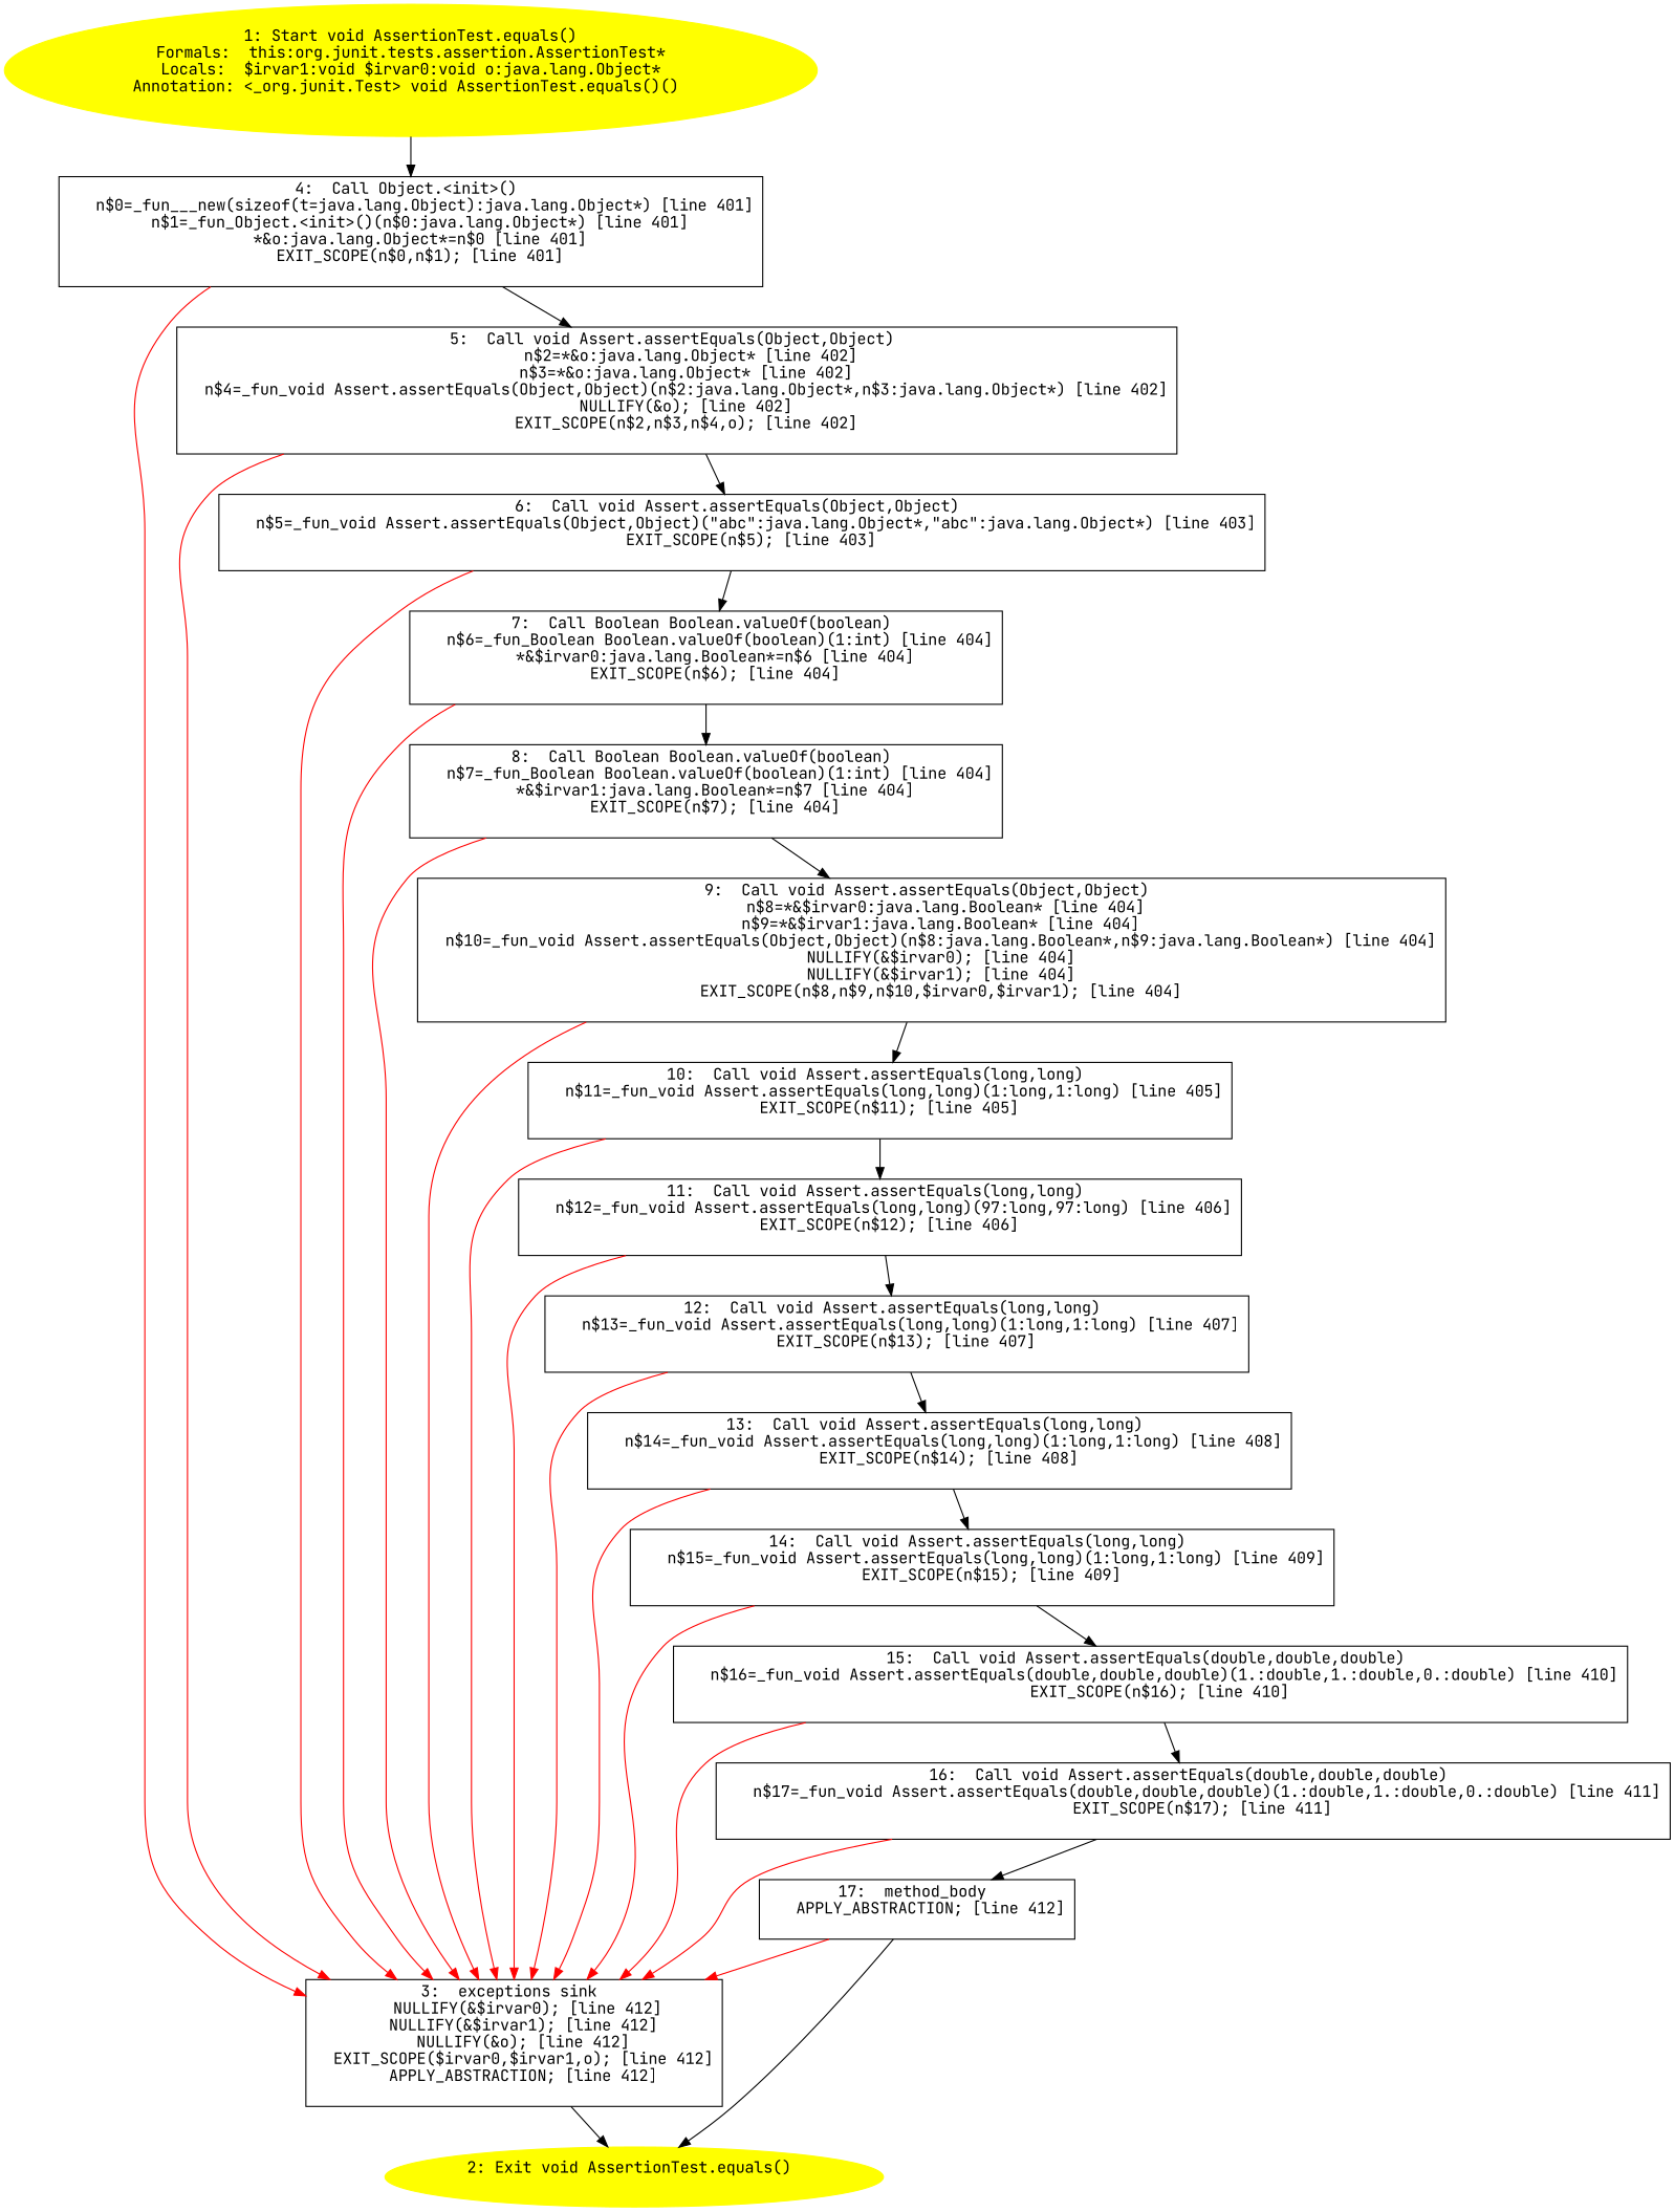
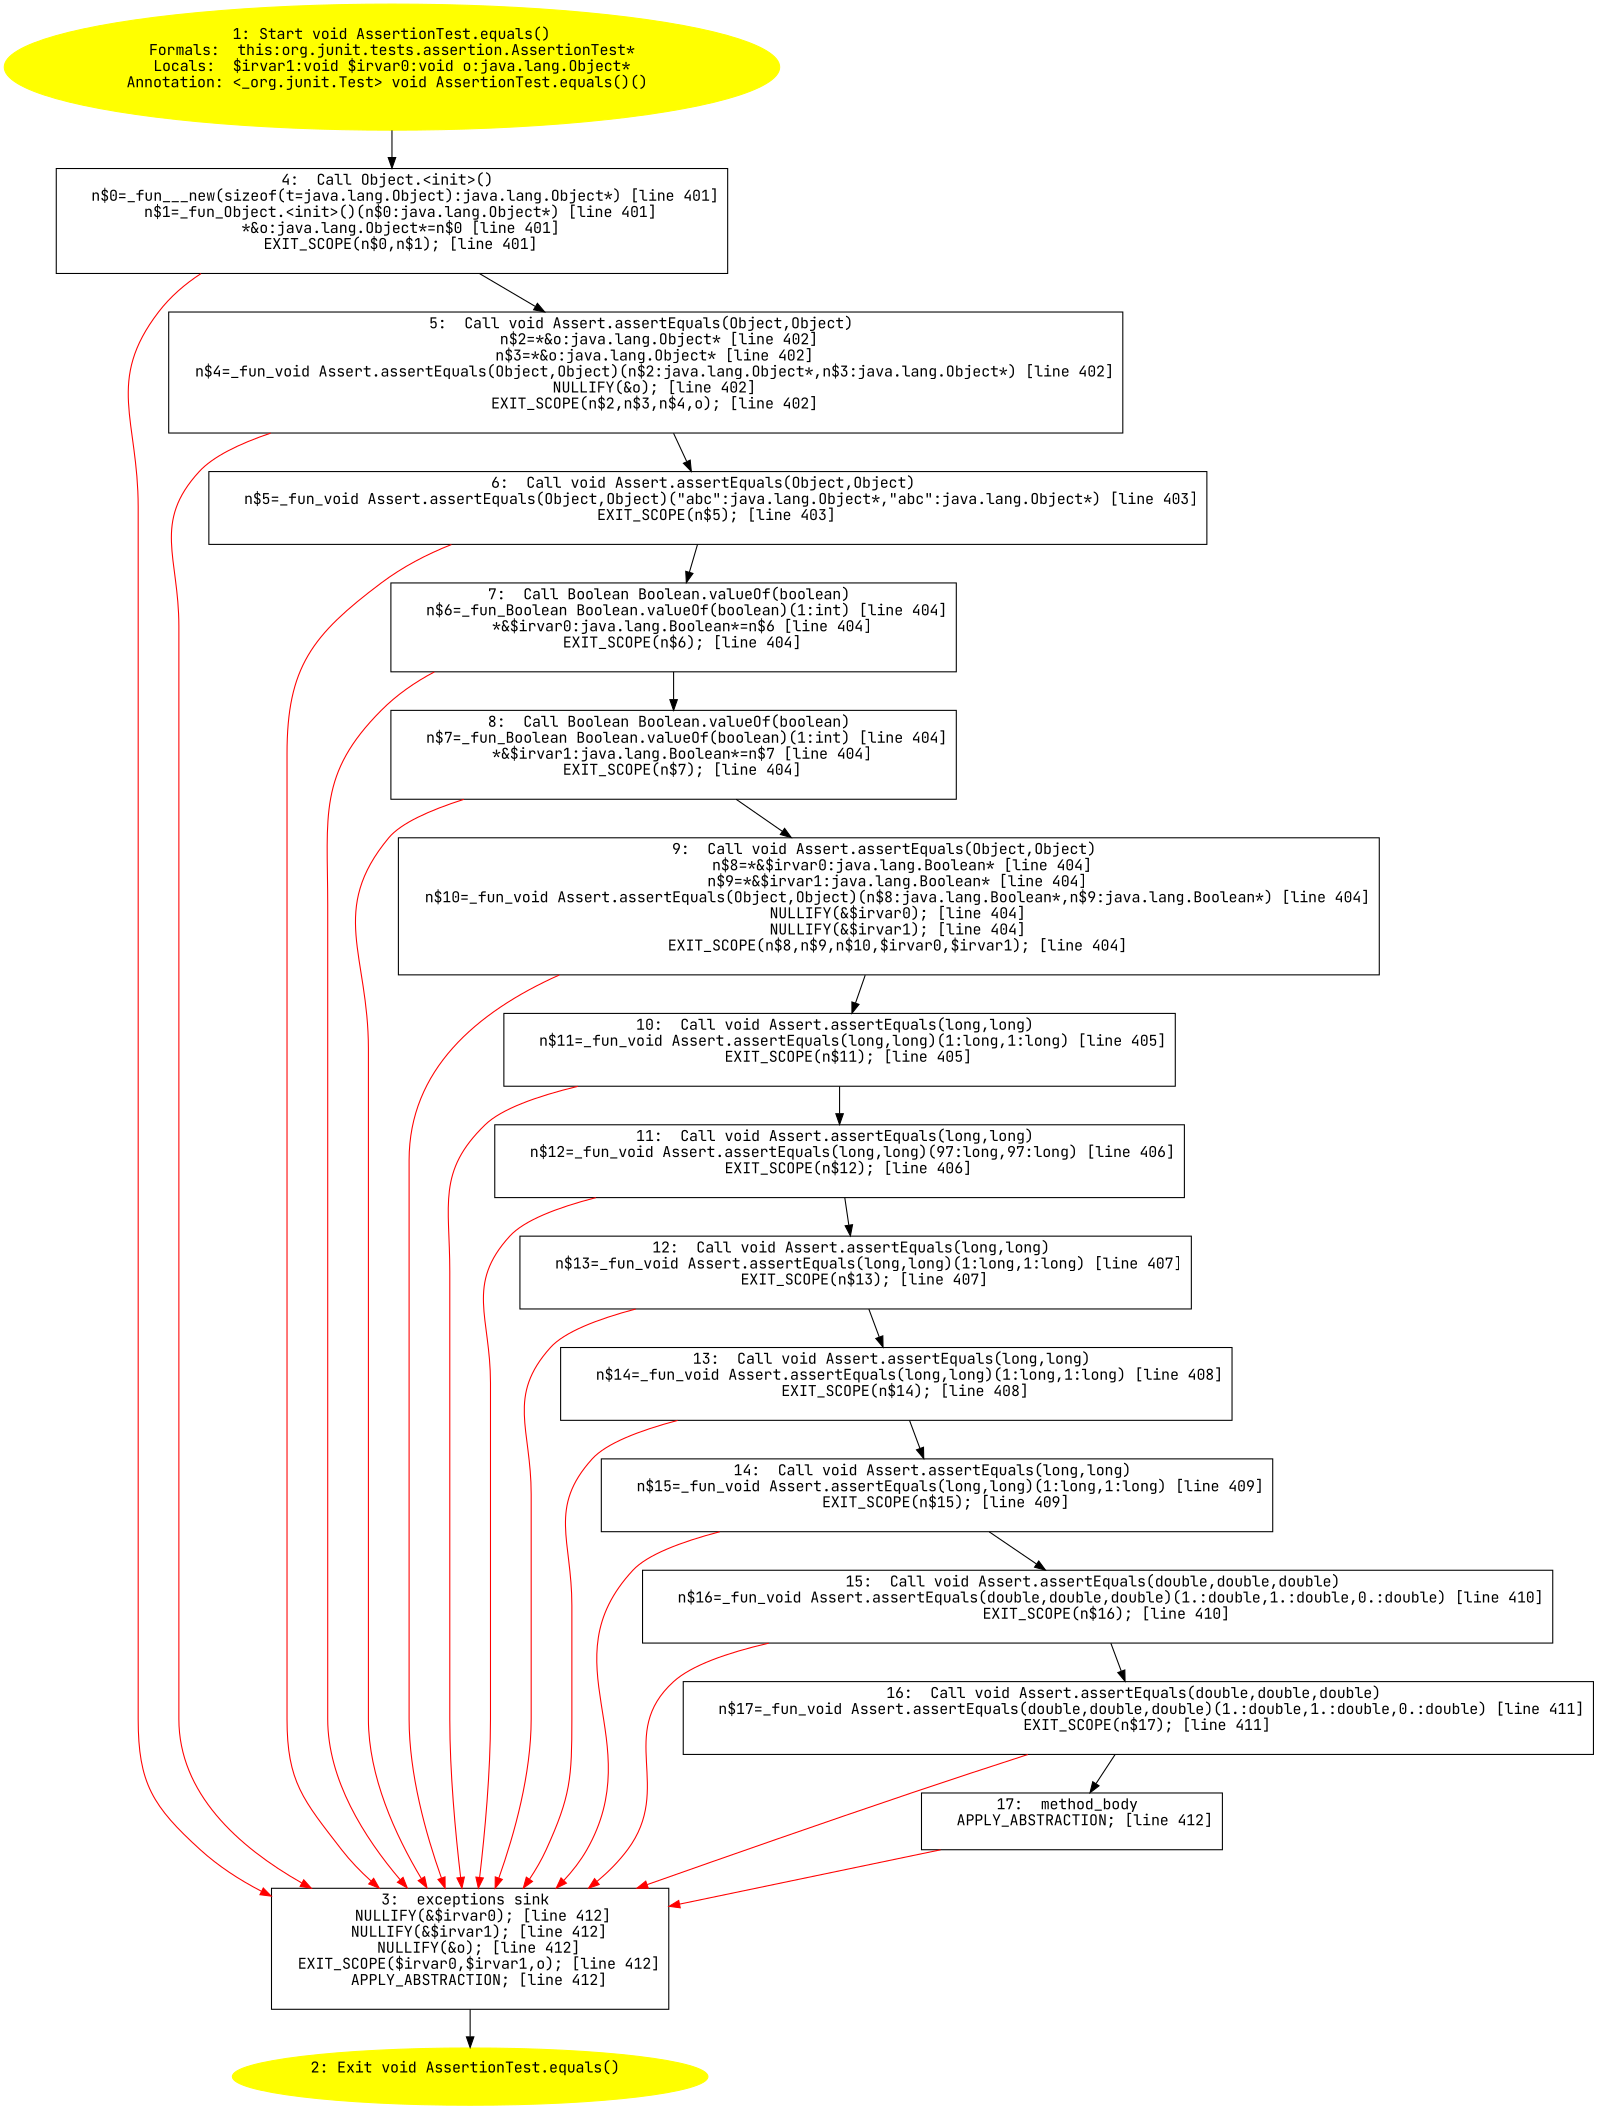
  digraph {
    fontname="JetBrains Mono"
    node [fontname="JetBrains Mono" shape=box]
    edge [fontname="JetBrains Mono"]
    n1 [color=yellow label="1: Start void AssertionTest.equals()\nFormals:  this:org.junit.tests.assertion.AssertionTest*\nLocals:  $irvar1:void $irvar0:void o:java.lang.Object*\nAnnotation: <_org.junit.Test> void AssertionTest.equals()() \n  " style=filled shape=""]
    n2 [label="4:  Call Object.<init>() \n   n$0=_fun___new(sizeof(t=java.lang.Object):java.lang.Object*) [line 401]\n  n$1=_fun_Object.<init>()(n$0:java.lang.Object*) [line 401]\n  *&o:java.lang.Object*=n$0 [line 401]\n  EXIT_SCOPE(n$0,n$1); [line 401]\n "]
    n3 [label="3:  exceptions sink \n   NULLIFY(&$irvar0); [line 412]\n  NULLIFY(&$irvar1); [line 412]\n  NULLIFY(&o); [line 412]\n  EXIT_SCOPE($irvar0,$irvar1,o); [line 412]\n  APPLY_ABSTRACTION; [line 412]\n "]
    n4 [label="5:  Call void Assert.assertEquals(Object,Object) \n   n$2=*&o:java.lang.Object* [line 402]\n  n$3=*&o:java.lang.Object* [line 402]\n  n$4=_fun_void Assert.assertEquals(Object,Object)(n$2:java.lang.Object*,n$3:java.lang.Object*) [line 402]\n  NULLIFY(&o); [line 402]\n  EXIT_SCOPE(n$2,n$3,n$4,o); [line 402]\n "]
    n5 [color=yellow label="2: Exit void AssertionTest.equals() \n  " style=filled shape=""]
    n6 [label="6:  Call void Assert.assertEquals(Object,Object) \n   n$5=_fun_void Assert.assertEquals(Object,Object)(\"abc\":java.lang.Object*,\"abc\":java.lang.Object*) [line 403]\n  EXIT_SCOPE(n$5); [line 403]\n "]
    n7 [label="7:  Call Boolean Boolean.valueOf(boolean) \n   n$6=_fun_Boolean Boolean.valueOf(boolean)(1:int) [line 404]\n  *&$irvar0:java.lang.Boolean*=n$6 [line 404]\n  EXIT_SCOPE(n$6); [line 404]\n "]
    n8 [label="8:  Call Boolean Boolean.valueOf(boolean) \n   n$7=_fun_Boolean Boolean.valueOf(boolean)(1:int) [line 404]\n  *&$irvar1:java.lang.Boolean*=n$7 [line 404]\n  EXIT_SCOPE(n$7); [line 404]\n "]
    n9 [label="9:  Call void Assert.assertEquals(Object,Object) \n   n$8=*&$irvar0:java.lang.Boolean* [line 404]\n  n$9=*&$irvar1:java.lang.Boolean* [line 404]\n  n$10=_fun_void Assert.assertEquals(Object,Object)(n$8:java.lang.Boolean*,n$9:java.lang.Boolean*) [line 404]\n  NULLIFY(&$irvar0); [line 404]\n  NULLIFY(&$irvar1); [line 404]\n  EXIT_SCOPE(n$8,n$9,n$10,$irvar0,$irvar1); [line 404]\n "]
    n10 [label="10:  Call void Assert.assertEquals(long,long) \n   n$11=_fun_void Assert.assertEquals(long,long)(1:long,1:long) [line 405]\n  EXIT_SCOPE(n$11); [line 405]\n "]
    n11 [label="11:  Call void Assert.assertEquals(long,long) \n   n$12=_fun_void Assert.assertEquals(long,long)(97:long,97:long) [line 406]\n  EXIT_SCOPE(n$12); [line 406]\n "]
    n12 [label="12:  Call void Assert.assertEquals(long,long) \n   n$13=_fun_void Assert.assertEquals(long,long)(1:long,1:long) [line 407]\n  EXIT_SCOPE(n$13); [line 407]\n "]
    n13 [label="13:  Call void Assert.assertEquals(long,long) \n   n$14=_fun_void Assert.assertEquals(long,long)(1:long,1:long) [line 408]\n  EXIT_SCOPE(n$14); [line 408]\n "]
    n14 [label="14:  Call void Assert.assertEquals(long,long) \n   n$15=_fun_void Assert.assertEquals(long,long)(1:long,1:long) [line 409]\n  EXIT_SCOPE(n$15); [line 409]\n "]
    n15 [label="15:  Call void Assert.assertEquals(double,double,double) \n   n$16=_fun_void Assert.assertEquals(double,double,double)(1.:double,1.:double,0.:double) [line 410]\n  EXIT_SCOPE(n$16); [line 410]\n "]
    n16 [label="16:  Call void Assert.assertEquals(double,double,double) \n   n$17=_fun_void Assert.assertEquals(double,double,double)(1.:double,1.:double,0.:double) [line 411]\n  EXIT_SCOPE(n$17); [line 411]\n "]
    n17 [label="17:  method_body \n   APPLY_ABSTRACTION; [line 412]\n "]
    n1 -> n2
    n2 -> n3 [color=red]
    n2 -> n4
    n3 -> n5
    n4 -> n3 [color=red]
    n4 -> n6
    n6 -> n3 [color=red]
    n6 -> n7
    n7 -> n3 [color=red]
    n7 -> n8
    n8 -> n3 [color=red]
    n8 -> n9
    n9 -> n3 [color=red]
    n9 -> n10
    n10 -> n3 [color=red]
    n10 -> n11
    n11 -> n3 [color=red]
    n11 -> n12
    n12 -> n3 [color=red]
    n12 -> n13
    n13 -> n3 [color=red]
    n13 -> n14
    n14 -> n3 [color=red]
    n14 -> n15
    n15 -> n3 [color=red]
    n15 -> n16
    n16 -> n3 [color=red]
    n16 -> n17
    n17 -> n3 [color=red]
-   n17 -> n5
  }
